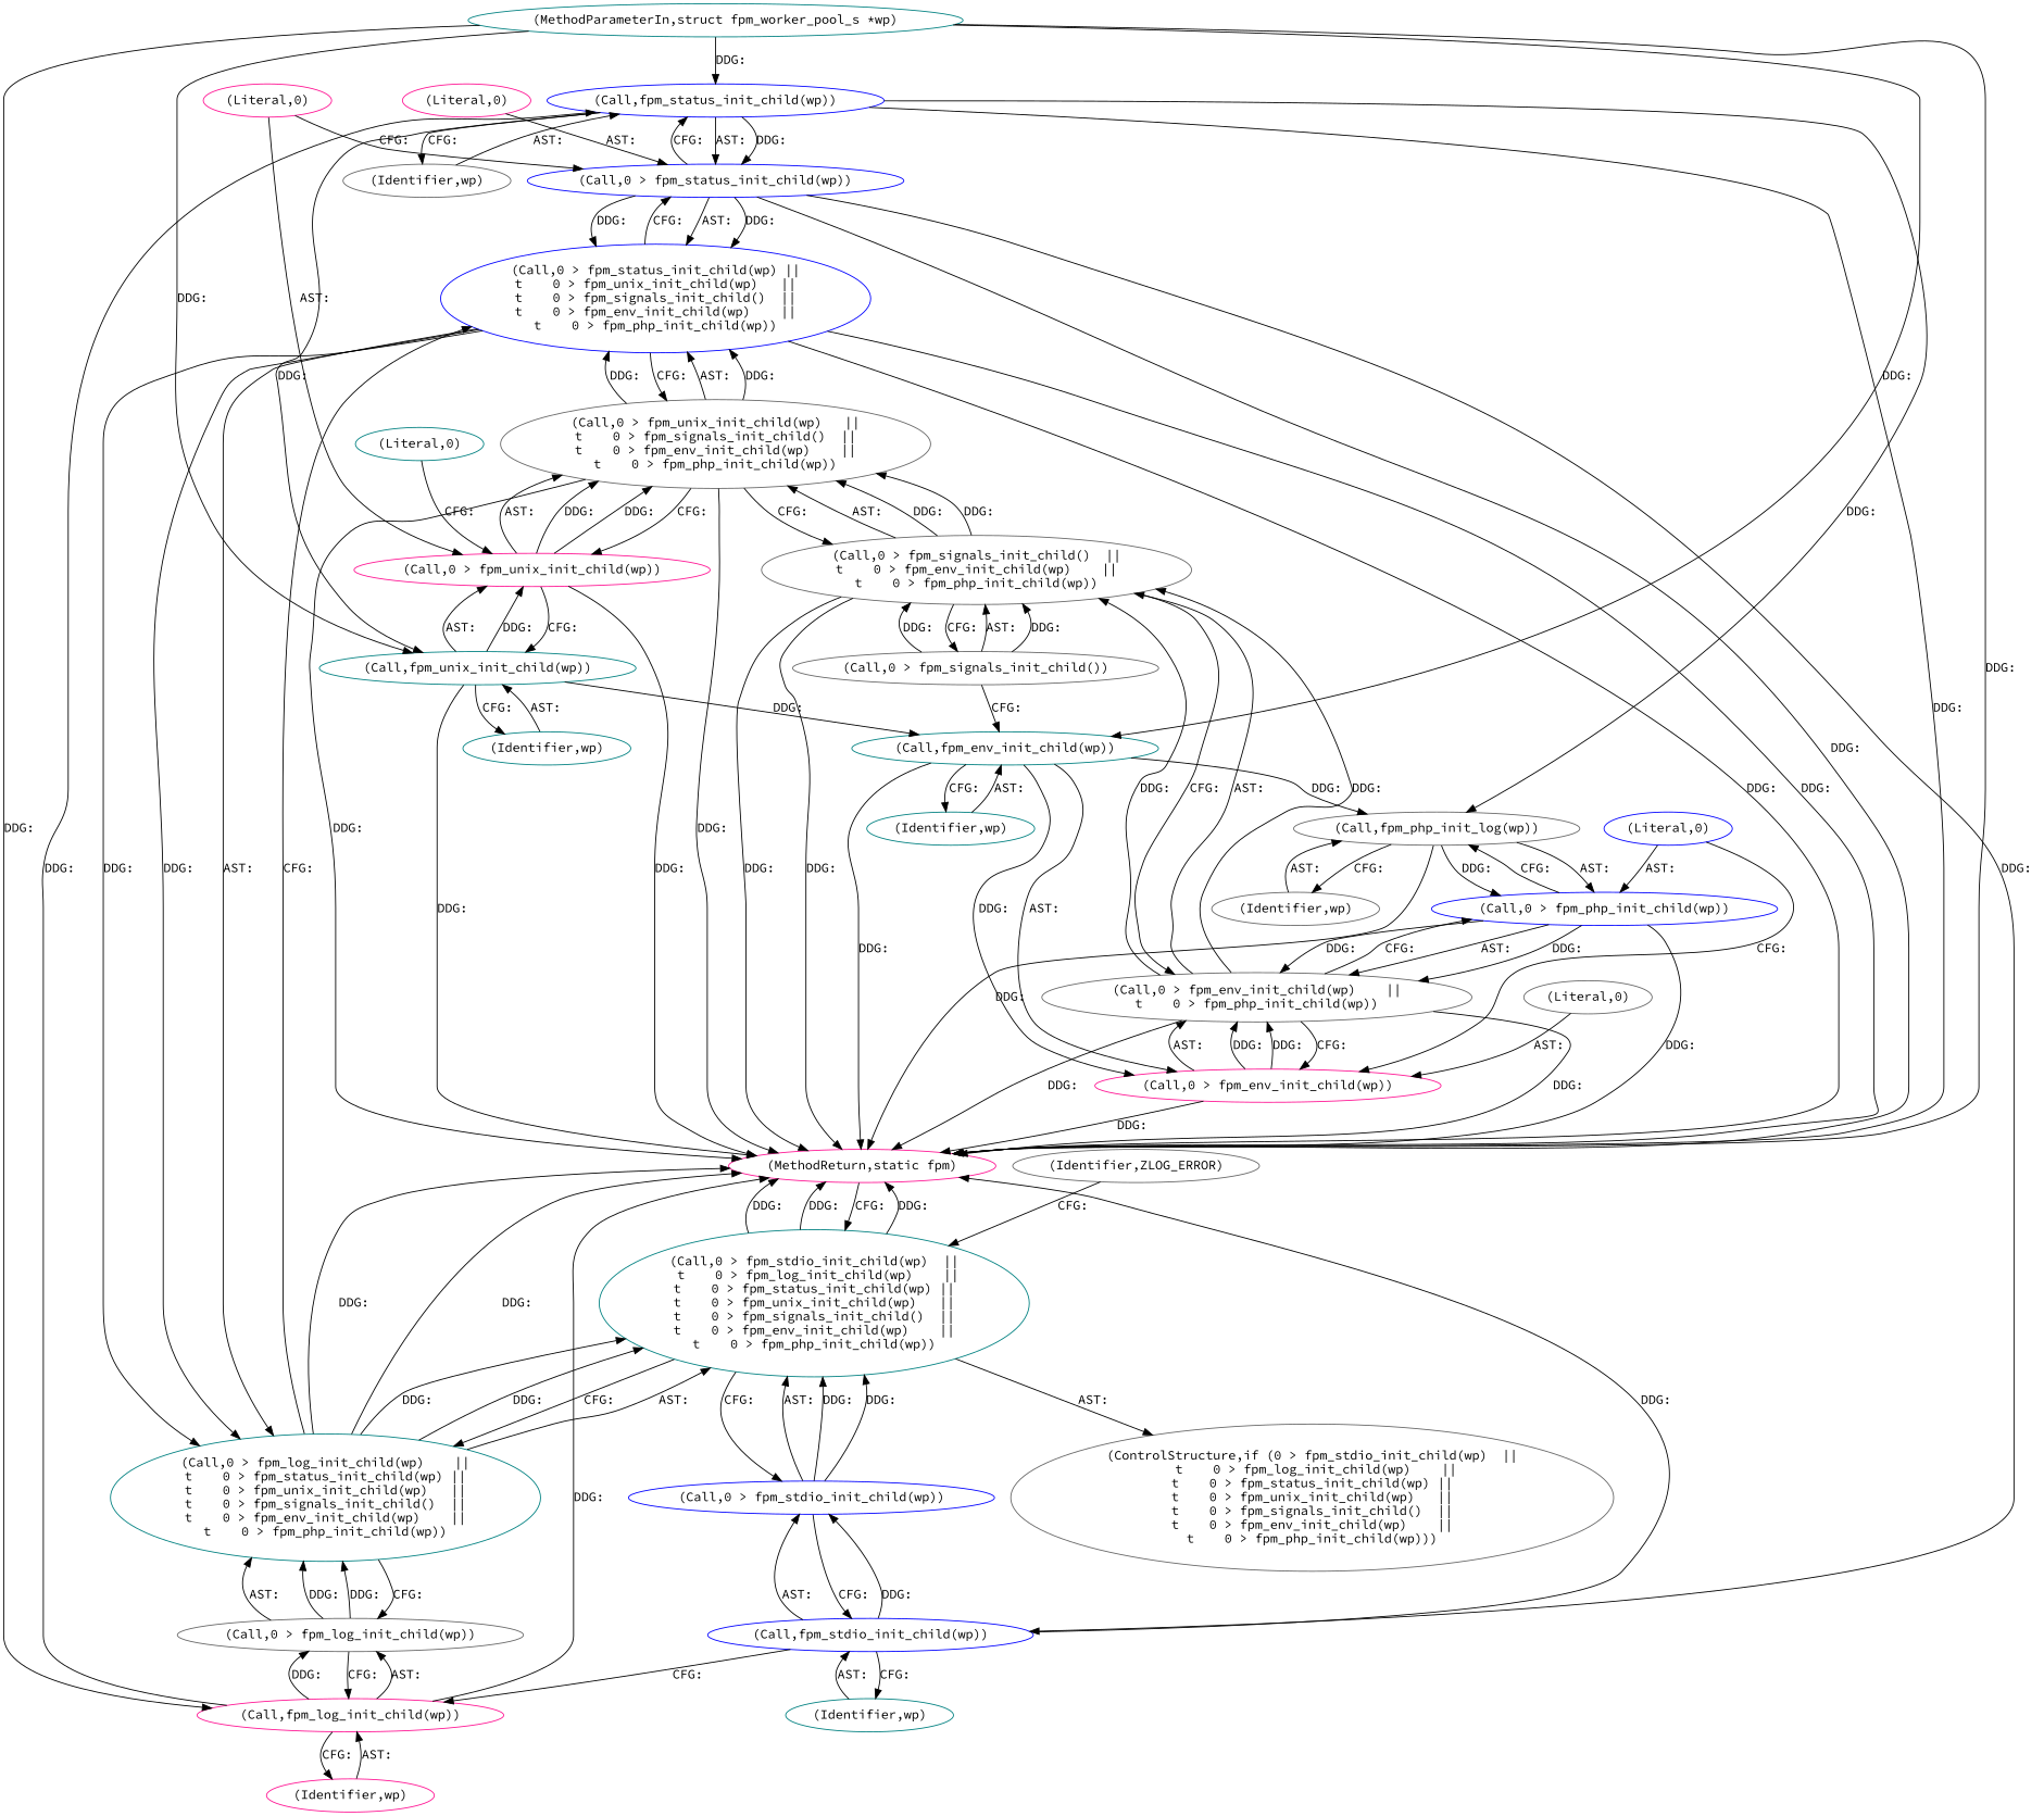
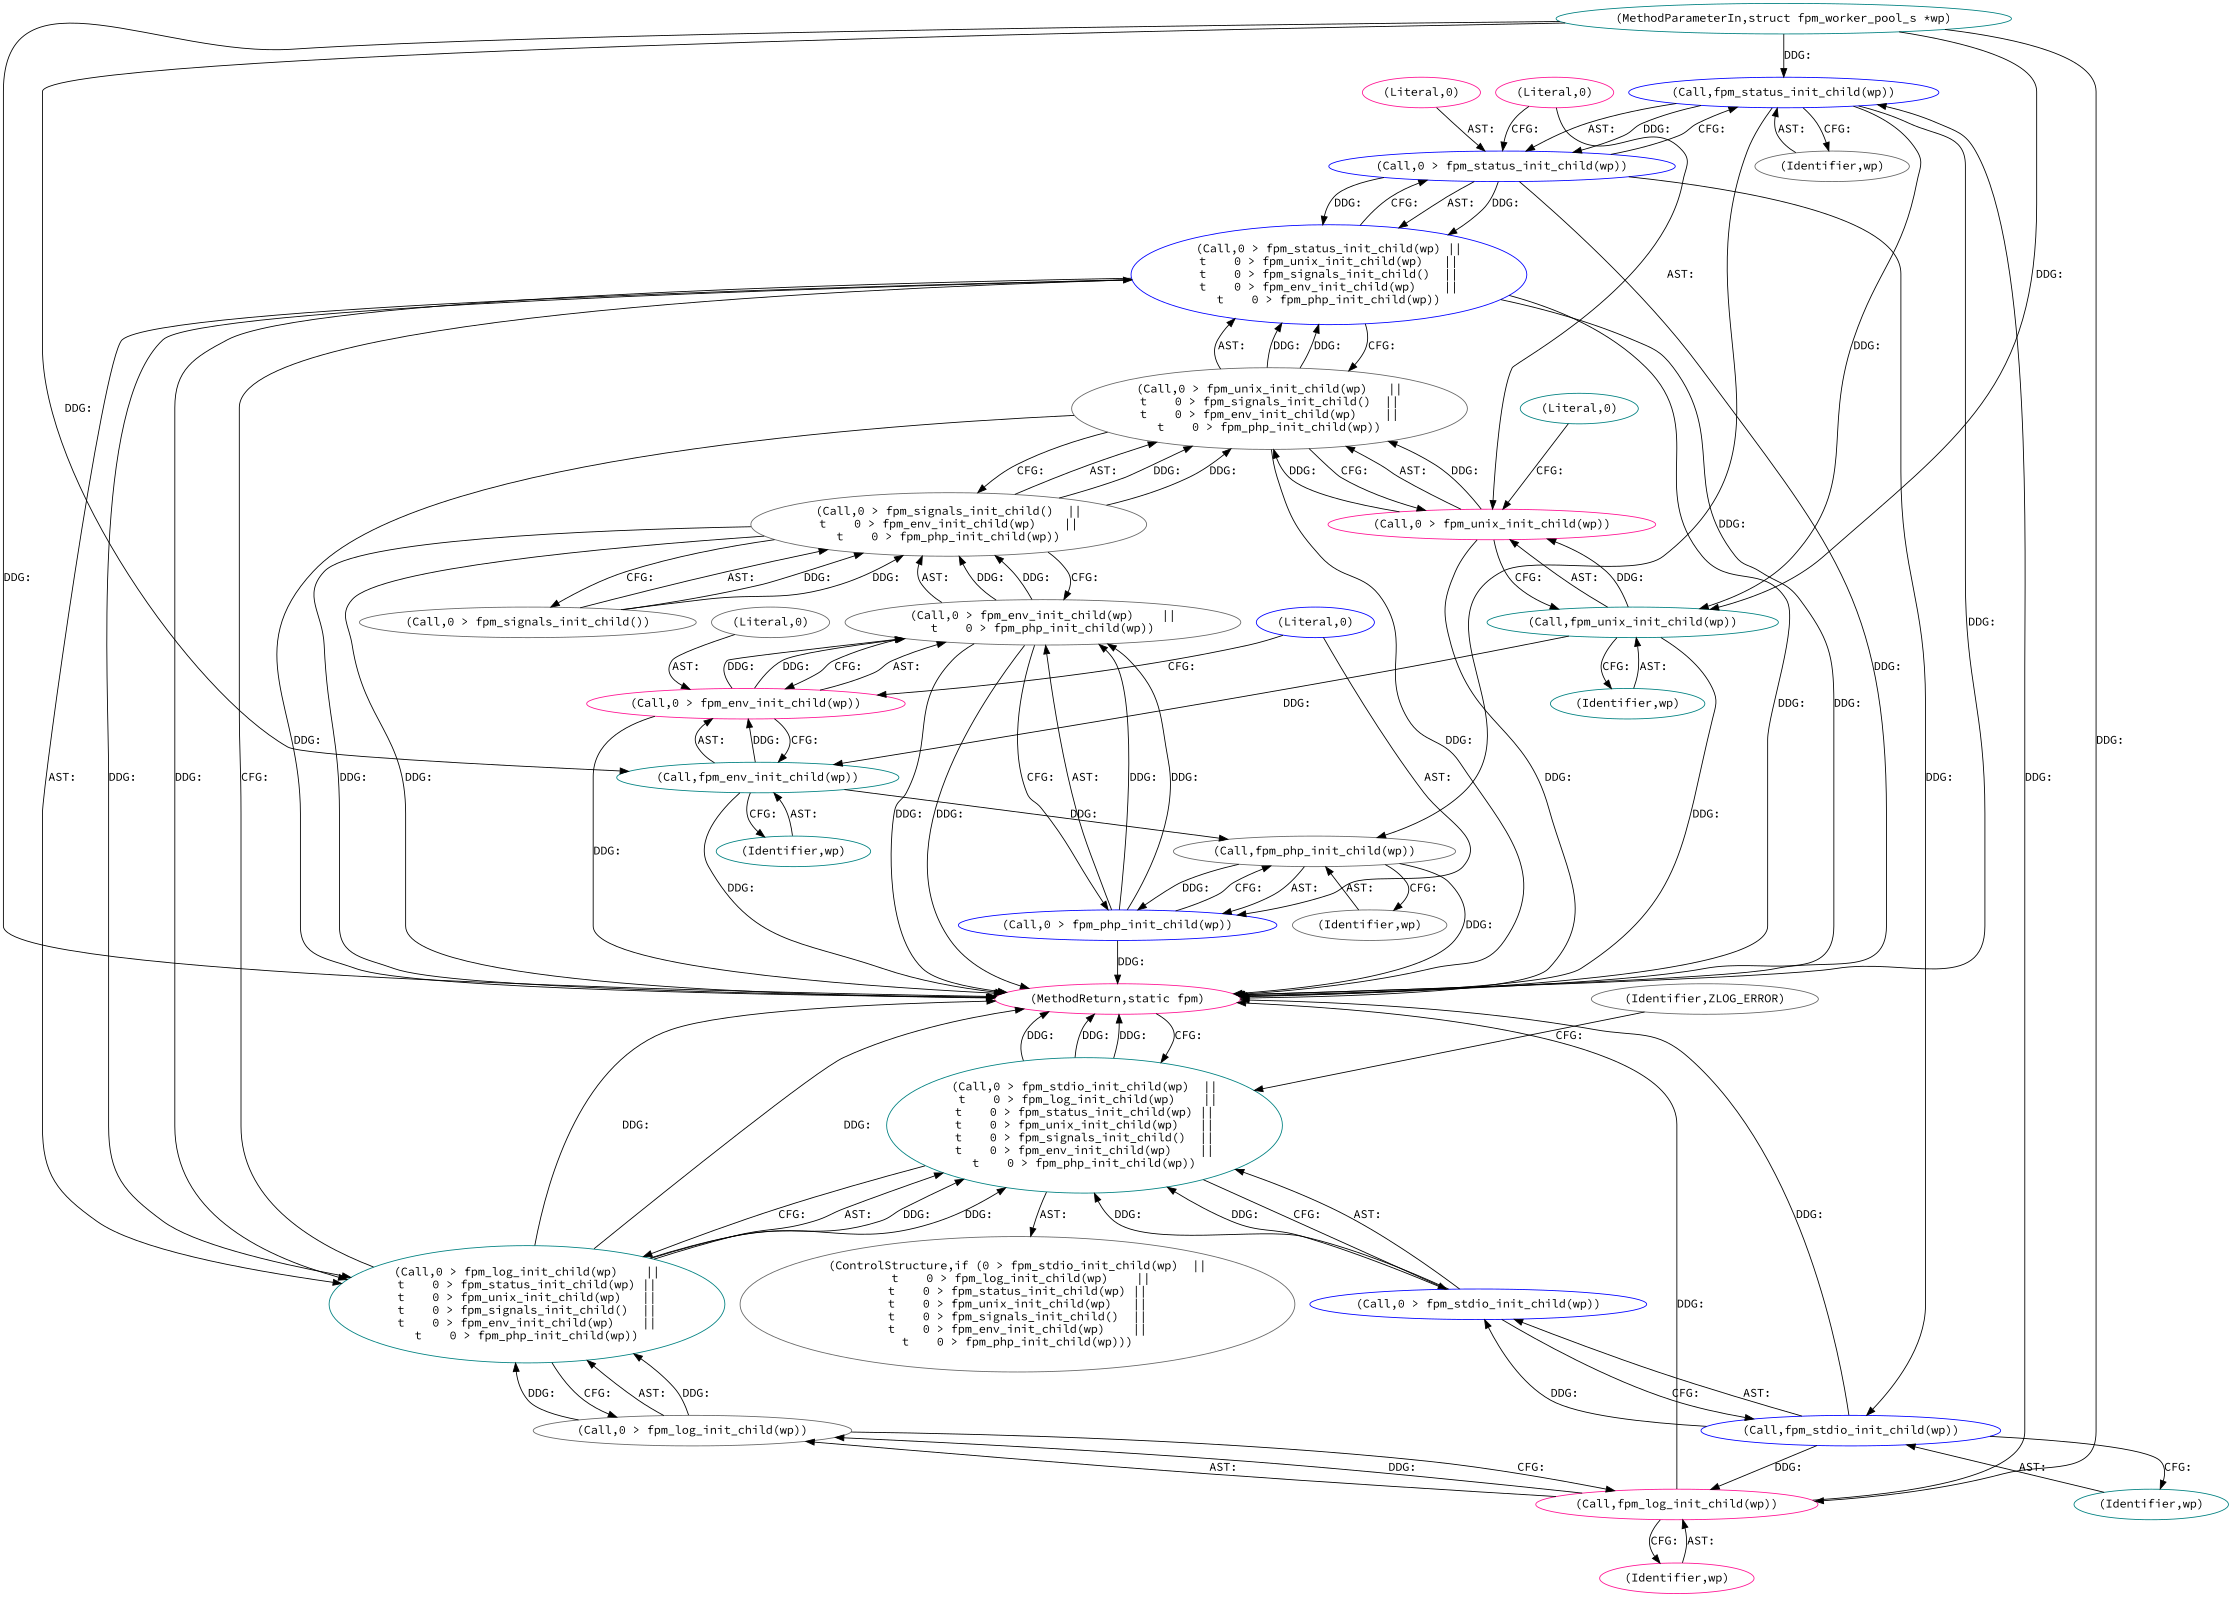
  digraph {
    fontname="Source Code Pro"
    node [color=gray40 fontname="Source Code Pro"]
    edge [fontname="Source Code Pro"]
    n1 [color=blue label="(Call,fpm_status_init_child(wp))"]
    n2 [color=blue label="(Call,0 > fpm_status_init_child(wp))"]
    n3 [color=teal label="(Call,fpm_unix_init_child(wp))"]
    n4 [label="(Identifier,wp)"]
    n5 [color=deeppink label="(MethodReturn,static fpm)"]
-   n6 [label="(Call,fpm_php_init_log(wp))"]
+   n6 [label="(Call,fpm_php_init_child(wp))"]
    n7 [color=blue label="(Call,fpm_stdio_init_child(wp))"]
    n8 [color=blue label="(Call,0 > fpm_status_init_child(wp) ||\n\t    0 > fpm_unix_init_child(wp)   ||\n\t    0 > fpm_signals_init_child()  ||\n\t    0 > fpm_env_init_child(wp)    ||\n\t    0 > fpm_php_init_child(wp))"]
    n9 [color=teal label="(Call,fpm_env_init_child(wp))"]
    n10 [color=deeppink label="(Call,0 > fpm_unix_init_child(wp))"]
    n11 [color=teal label="(Identifier,wp)"]
    n12 [color=teal label="(Call,0 > fpm_stdio_init_child(wp)  ||\n \t    0 > fpm_log_init_child(wp)    ||\n\t    0 > fpm_status_init_child(wp) ||\n\t    0 > fpm_unix_init_child(wp)   ||\n\t    0 > fpm_signals_init_child()  ||\n\t    0 > fpm_env_init_child(wp)    ||\n\t    0 > fpm_php_init_child(wp))"]
    n13 [color=deeppink label="(Call,fpm_log_init_child(wp))"]
    n14 [label="(Call,0 > fpm_log_init_child(wp))"]
    n15 [color=deeppink label="(Identifier,wp)"]
    n16 [color=teal label="(Call,0 > fpm_log_init_child(wp)    ||\n\t    0 > fpm_status_init_child(wp) ||\n\t    0 > fpm_unix_init_child(wp)   ||\n\t    0 > fpm_signals_init_child()  ||\n\t    0 > fpm_env_init_child(wp)    ||\n\t    0 > fpm_php_init_child(wp))"]
    n17 [color=blue label="(Call,0 > fpm_stdio_init_child(wp))"]
    n18 [color=teal label="(Identifier,wp)"]
    n19 [color=teal label="(MethodParameterIn,struct fpm_worker_pool_s *wp)"]
    n20 [color=deeppink label="(Call,0 > fpm_env_init_child(wp))"]
    n21 [color=teal label="(Identifier,wp)"]
    n22 [color=blue label="(Call,0 > fpm_php_init_child(wp))"]
    n23 [label="(Identifier,wp)"]
    n24 [label="(Call,0 > fpm_unix_init_child(wp)   ||\n\t    0 > fpm_signals_init_child()  ||\n\t    0 > fpm_env_init_child(wp)    ||\n\t    0 > fpm_php_init_child(wp))"]
    n25 [label="(Call,0 > fpm_signals_init_child()  ||\n\t    0 > fpm_env_init_child(wp)    ||\n\t    0 > fpm_php_init_child(wp))"]
    n26 [label="(ControlStructure,if (0 > fpm_stdio_init_child(wp)  ||\n \t    0 > fpm_log_init_child(wp)    ||\n\t    0 > fpm_status_init_child(wp) ||\n\t    0 > fpm_unix_init_child(wp)   ||\n\t    0 > fpm_signals_init_child()  ||\n\t    0 > fpm_env_init_child(wp)    ||\n\t    0 > fpm_php_init_child(wp)))"]
    n27 [label="(Call,0 > fpm_env_init_child(wp)    ||\n\t    0 > fpm_php_init_child(wp))"]
    n28 [label="(Call,0 > fpm_signals_init_child())"]
    n29 [color=deeppink label="(Literal,0)"]
    n30 [color=teal label="(Literal,0)"]
    n31 [color=deeppink label="(Literal,0)"]
    n32 [label="(Identifier,ZLOG_ERROR)"]
    n33 [label="(Literal,0)"]
    n34 [color=blue label="(Literal,0)"]
    n1 -> n2 [label="AST: "]
    n1 -> n2 [label="DDG: "]
    n1 -> n3 [label="DDG: "]
    n1 -> n4 [label="CFG: "]
    n1 -> n5 [label="DDG: "]
    n1 -> n6 [label="DDG: "]
    n2 -> n1 [label="CFG: "]
    n2 -> n5 [label="DDG: "]
    n2 -> n7 [label="DDG: "]
    n2 -> n8 [label="AST: "]
    n2 -> n8 [label="DDG: "]
    n2 -> n8 [label="DDG: "]
    n3 -> n5 [label="DDG: "]
    n3 -> n9 [label="DDG: "]
    n3 -> n10 [label="AST: "]
    n3 -> n10 [label="DDG: "]
    n3 -> n11 [label="CFG: "]
    n4 -> n1 [label="AST: "]
    n5 -> n12 [label="CFG: "]
    n6 -> n5 [label="DDG: "]
    n6 -> n22 [label="AST: "]
    n6 -> n22 [label="DDG: "]
    n6 -> n23 [label="CFG: "]
    n7 -> n5 [label="DDG: "]
-   n7 -> n13 [label="CFG: "]
+   n7 -> n13 [label="DDG: "]
    n7 -> n17 [label="AST: "]
    n7 -> n17 [label="DDG: "]
    n7 -> n18 [label="CFG: "]
    n8 -> n2 [label="CFG: "]
    n8 -> n5 [label="DDG: "]
    n8 -> n5 [label="DDG: "]
    n8 -> n16 [label="AST: "]
    n8 -> n16 [label="DDG: "]
    n8 -> n16 [label="DDG: "]
    n8 -> n24 [label="CFG: "]
    n9 -> n5 [label="DDG: "]
    n9 -> n6 [label="DDG: "]
    n9 -> n20 [label="AST: "]
    n9 -> n20 [label="DDG: "]
    n9 -> n21 [label="CFG: "]
    n10 -> n3 [label="CFG: "]
    n10 -> n5 [label="DDG: "]
    n10 -> n24 [label="AST: "]
    n10 -> n24 [label="DDG: "]
    n10 -> n24 [label="DDG: "]
    n11 -> n3 [label="AST: "]
    n12 -> n5 [label="DDG: "]
    n12 -> n5 [label="DDG: "]
    n12 -> n5 [label="DDG: "]
    n12 -> n16 [label="CFG: "]
    n12 -> n17 [label="CFG: "]
    n12 -> n26 [label="AST: "]
    n13 -> n1 [label="DDG: "]
    n13 -> n5 [label="DDG: "]
    n13 -> n14 [label="AST: "]
    n13 -> n14 [label="DDG: "]
    n13 -> n15 [label="CFG: "]
    n14 -> n13 [label="CFG: "]
    n14 -> n16 [label="AST: "]
    n14 -> n16 [label="DDG: "]
    n14 -> n16 [label="DDG: "]
    n15 -> n13 [label="AST: "]
    n16 -> n5 [label="DDG: "]
    n16 -> n5 [label="DDG: "]
    n16 -> n8 [label="CFG: "]
    n16 -> n12 [label="AST: "]
    n16 -> n12 [label="DDG: "]
    n16 -> n12 [label="DDG: "]
    n16 -> n14 [label="CFG: "]
    n17 -> n7 [label="CFG: "]
    n17 -> n12 [label="AST: "]
    n17 -> n12 [label="DDG: "]
    n17 -> n12 [label="DDG: "]
    n18 -> n7 [label="AST: "]
    n19 -> n1 [label="DDG: "]
    n19 -> n3 [label="DDG: "]
    n19 -> n5 [label="DDG: "]
    n19 -> n9 [label="DDG: "]
    n19 -> n13 [label="DDG: "]
    n20 -> n5 [label="DDG: "]
-   n28 -> n9 [label="CFG: "]
+   n20 -> n9 [label="CFG: "]
    n20 -> n27 [label="AST: "]
    n20 -> n27 [label="DDG: "]
    n20 -> n27 [label="DDG: "]
    n21 -> n9 [label="AST: "]
    n22 -> n5 [label="DDG: "]
    n22 -> n6 [label="CFG: "]
    n22 -> n27 [label="AST: "]
    n22 -> n27 [label="DDG: "]
    n22 -> n27 [label="DDG: "]
    n23 -> n6 [label="AST: "]
    n24 -> n5 [label="DDG: "]
    n24 -> n5 [label="DDG: "]
    n24 -> n8 [label="AST: "]
    n24 -> n8 [label="DDG: "]
    n24 -> n8 [label="DDG: "]
    n24 -> n10 [label="CFG: "]
    n24 -> n25 [label="CFG: "]
    n25 -> n5 [label="DDG: "]
    n25 -> n5 [label="DDG: "]
    n25 -> n24 [label="AST: "]
    n25 -> n24 [label="DDG: "]
    n25 -> n24 [label="DDG: "]
    n25 -> n27 [label="CFG: "]
    n25 -> n28 [label="CFG: "]
    n27 -> n5 [label="DDG: "]
    n27 -> n5 [label="DDG: "]
    n27 -> n20 [label="CFG: "]
    n27 -> n22 [label="CFG: "]
    n27 -> n25 [label="AST: "]
    n27 -> n25 [label="DDG: "]
    n27 -> n25 [label="DDG: "]
    n28 -> n25 [label="AST: "]
    n28 -> n25 [label="DDG: "]
    n28 -> n25 [label="DDG: "]
    n29 -> n2 [label="CFG: "]
    n29 -> n10 [label="AST: "]
    n30 -> n10 [label="CFG: "]
    n31 -> n2 [label="AST: "]
    n32 -> n12 [label="CFG: "]
    n33 -> n20 [label="AST: "]
    n34 -> n20 [label="CFG: "]
    n34 -> n22 [label="AST: "]
  }
